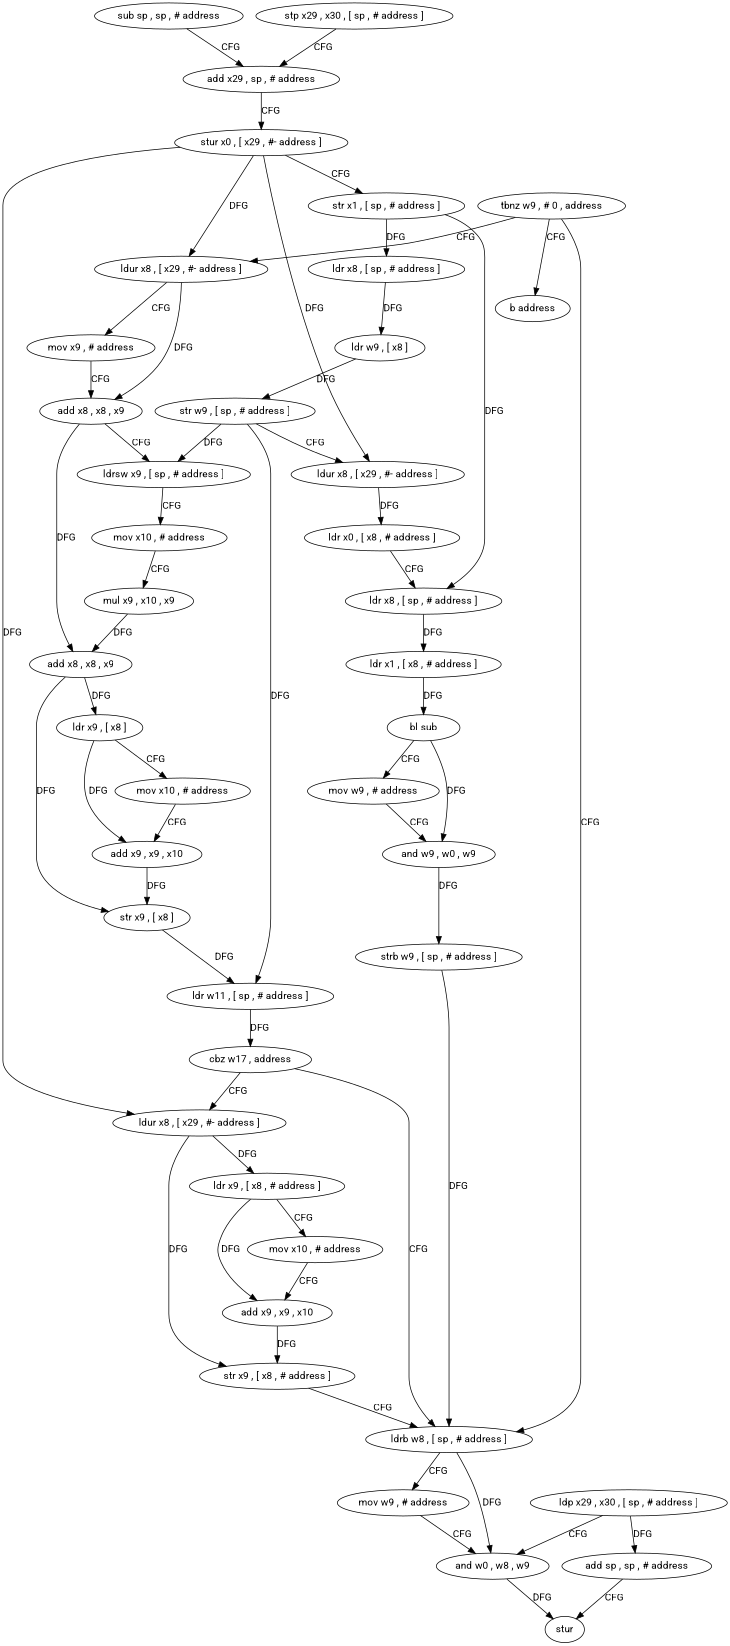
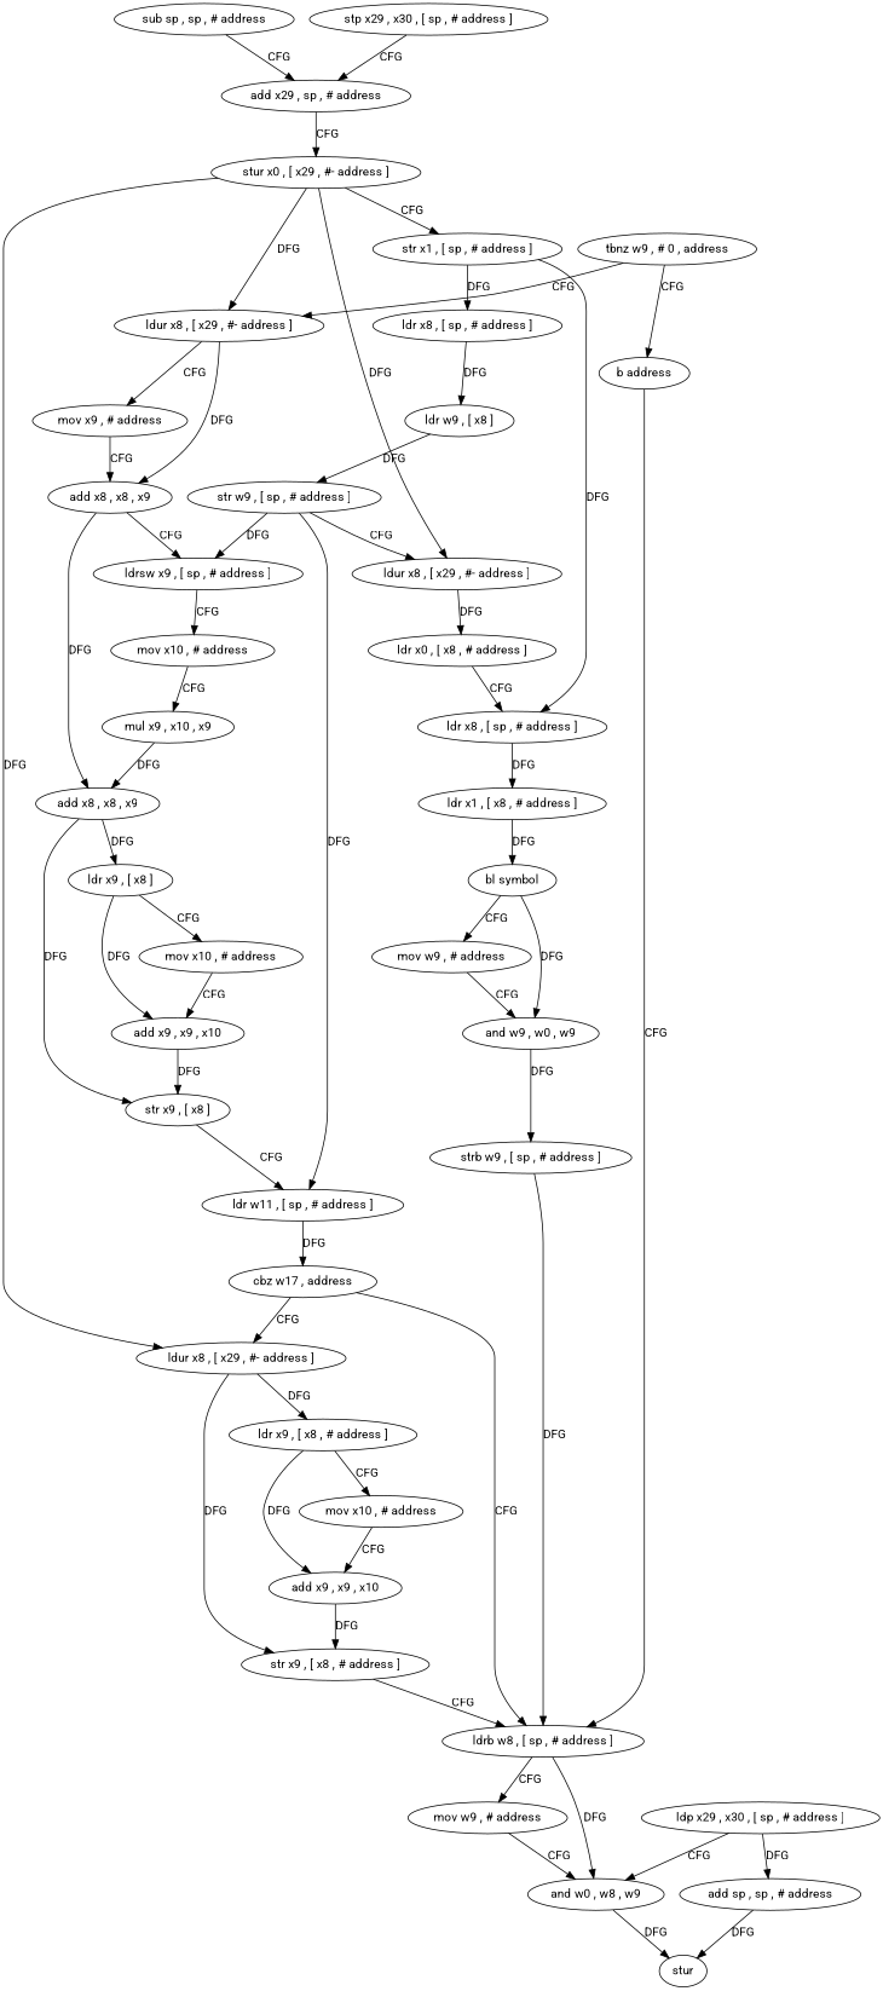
  digraph {
    fontname=Roboto
    node [fontname=Roboto]
    edge [fontname=Roboto]
    n1 [label="sub sp , sp , # address"]
    n2 [label="add x29 , sp , # address"]
    n3 [label="stp x29 , x30 , [ sp , # address ]"]
    n4 [label="stur x0 , [ x29 , #- address ]"]
    n5 [label="str x1 , [ sp , # address ]"]
    n6 [label="ldur x8 , [ x29 , #- address ]"]
    n7 [label="ldur x8 , [ x29 , #- address ]"]
    n8 [label="ldur x8 , [ x29 , #- address ]"]
    n9 [label="ldr x8 , [ sp , # address ]"]
    n10 [label="ldr x8 , [ sp , # address ]"]
    n11 [label="ldr x0 , [ x8 , # address ]"]
    n12 [label="mov x9 , # address"]
    n13 [label="add x8 , x8 , x9"]
    n14 [label="ldr x9 , [ x8 , # address ]"]
    n15 [label="str x9 , [ x8 , # address ]"]
    n16 [label="ldr w9 , [ x8 ]"]
    n17 [label="ldr x1 , [ x8 , # address ]"]
    n18 [label="str w9 , [ sp , # address ]"]
    n19 [label="ldrsw x9 , [ sp , # address ]"]
    n20 [label="ldr w11 , [ sp , # address ]"]
    n21 [label="mov x10 , # address"]
    n22 [label="cbz w17 , address"]
-   n23 [label="bl sub"]
+   n23 [label="bl symbol"]
    n24 [label="mov w9 , # address"]
    n25 [label="and w9 , w0 , w9"]
    n26 [label="strb w9 , [ sp , # address ]"]
    n27 [label="ldrb w8 , [ sp , # address ]"]
    n28 [label="mov w9 , # address"]
    n29 [label="and w0 , w8 , w9"]
    n30 [label="tbnz w9 , # 0 , address"]
    n31 [label="b address"]
    n32 [label="add x8 , x8 , x9"]
    n33 [label="ldr x9 , [ x8 ]"]
    n34 [label="str x9 , [ x8 ]"]
    n35 [label="mul x9 , x10 , x9"]
    n36 [label="mov x10 , # address"]
    n37 [label="add x9 , x9 , x10"]
    n38 [label=stur]
    n39 [label="mov x10 , # address"]
    n40 [label="add x9 , x9 , x10"]
    n41 [label="ldp x29 , x30 , [ sp , # address ]"]
    n42 [label="add sp , sp , # address"]
    n1 -> n2 [label=CFG]
    n2 -> n4 [label=CFG]
    n3 -> n2 [label=CFG]
    n4 -> n5 [label=CFG]
    n4 -> n6 [label=DFG]
    n4 -> n7 [label=DFG]
    n4 -> n8 [label=DFG]
    n5 -> n9 [label=DFG]
    n5 -> n10 [label=DFG]
    n6 -> n11 [label=DFG]
    n7 -> n12 [label=CFG]
    n7 -> n13 [label=DFG]
    n8 -> n14 [label=DFG]
    n8 -> n15 [label=DFG]
    n9 -> n16 [label=DFG]
    n10 -> n17 [label=DFG]
    n11 -> n10 [label=CFG]
    n12 -> n13 [label=CFG]
    n13 -> n19 [label=CFG]
    n13 -> n32 [label=DFG]
    n14 -> n39 [label=CFG]
    n14 -> n40 [label=DFG]
    n15 -> n27 [label=CFG]
    n16 -> n18 [label=DFG]
    n17 -> n23 [label=DFG]
    n18 -> n6 [label=CFG]
    n18 -> n19 [label=DFG]
    n18 -> n20 [label=DFG]
    n19 -> n21 [label=CFG]
    n20 -> n22 [label=DFG]
    n21 -> n35 [label=CFG]
    n22 -> n8 [label=CFG]
    n22 -> n27 [label=CFG]
    n23 -> n24 [label=CFG]
    n23 -> n25 [label=DFG]
    n24 -> n25 [label=CFG]
    n25 -> n26 [label=DFG]
    n26 -> n27 [label=DFG]
    n27 -> n28 [label=CFG]
    n27 -> n29 [label=DFG]
    n28 -> n29 [label=CFG]
    n29 -> n38 [label=DFG]
    n30 -> n7 [label=CFG]
    n30 -> n31 [label=CFG]
-   n30 -> n27 [label=CFG]
+   n31 -> n27 [label=CFG]
    n32 -> n33 [label=DFG]
    n32 -> n34 [label=DFG]
    n33 -> n36 [label=CFG]
    n33 -> n37 [label=DFG]
-   n34 -> n20 [label=DFG]
+   n34 -> n20 [label=CFG]
    n35 -> n32 [label=DFG]
    n36 -> n37 [label=CFG]
    n37 -> n34 [label=DFG]
    n39 -> n40 [label=CFG]
    n40 -> n15 [label=DFG]
    n41 -> n29 [label=CFG]
    n41 -> n42 [label=DFG]
-   n42 -> n38 [label=CFG]
+   n42 -> n38 [label=DFG]
  }
